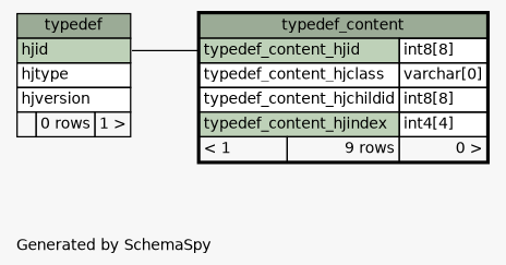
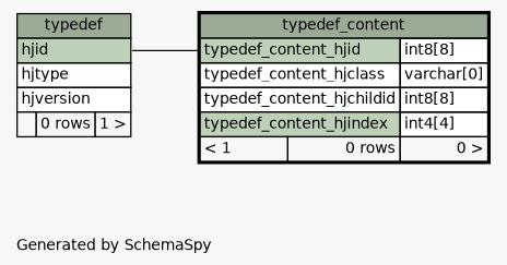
  digraph {
    bgcolor="#f7f7f7"
    fontname=Helvetica
    fontsize=11
    label="\nGenerated by SchemaSpy"
    labeljust=l
    nodesep=0.18
    rankdir=RL
    ranksep=0.46
    node [fontname=Helvetica fontsize=11 shape=plaintext]
-   n1 [label=<     <TABLE BORDER="2" CELLBORDER="1" CELLSPACING="0" BGCOLOR="#ffffff">       <TR><TD COLSPAN="3" BGCOLOR="#9bab96" ALIGN="CENTER">typedef_content</TD></TR>       <TR><TD PORT="typedef_content_hjid" COLSPAN="2" BGCOLOR="#bed1b8" ALIGN="LEFT">typedef_content_hjid</TD><TD PORT="typedef_content_hjid.type" ALIGN="LEFT">int8[8]</TD></TR>       <TR><TD PORT="typedef_content_hjclass" COLSPAN="2" ALIGN="LEFT">typedef_content_hjclass</TD><TD PORT="typedef_content_hjclass.type" ALIGN="LEFT">varchar[0]</TD></TR>       <TR><TD PORT="typedef_content_hjchildid" COLSPAN="2" ALIGN="LEFT">typedef_content_hjchildid</TD><TD PORT="typedef_content_hjchildid.type" ALIGN="LEFT">int8[8]</TD></TR>       <TR><TD PORT="typedef_content_hjindex" COLSPAN="2" BGCOLOR="#bed1b8" ALIGN="LEFT">typedef_content_hjindex</TD><TD PORT="typedef_content_hjindex.type" ALIGN="LEFT">int4[4]</TD></TR>       <TR><TD ALIGN="LEFT" BGCOLOR="#f7f7f7">&lt; 1</TD><TD ALIGN="RIGHT" BGCOLOR="#f7f7f7">9 rows</TD><TD ALIGN="RIGHT" BGCOLOR="#f7f7f7">0 &gt;</TD></TR>     </TABLE>>]
+   n1 [label=<     <TABLE BORDER="2" CELLBORDER="1" CELLSPACING="0" BGCOLOR="#ffffff">       <TR><TD COLSPAN="3" BGCOLOR="#9bab96" ALIGN="CENTER">typedef_content</TD></TR>       <TR><TD PORT="typedef_content_hjid" COLSPAN="2" BGCOLOR="#bed1b8" ALIGN="LEFT">typedef_content_hjid</TD><TD PORT="typedef_content_hjid.type" ALIGN="LEFT">int8[8]</TD></TR>       <TR><TD PORT="typedef_content_hjclass" COLSPAN="2" ALIGN="LEFT">typedef_content_hjclass</TD><TD PORT="typedef_content_hjclass.type" ALIGN="LEFT">varchar[0]</TD></TR>       <TR><TD PORT="typedef_content_hjchildid" COLSPAN="2" ALIGN="LEFT">typedef_content_hjchildid</TD><TD PORT="typedef_content_hjchildid.type" ALIGN="LEFT">int8[8]</TD></TR>       <TR><TD PORT="typedef_content_hjindex" COLSPAN="2" BGCOLOR="#bed1b8" ALIGN="LEFT">typedef_content_hjindex</TD><TD PORT="typedef_content_hjindex.type" ALIGN="LEFT">int4[4]</TD></TR>       <TR><TD ALIGN="LEFT" BGCOLOR="#f7f7f7">&lt; 1</TD><TD ALIGN="RIGHT" BGCOLOR="#f7f7f7">0 rows</TD><TD ALIGN="RIGHT" BGCOLOR="#f7f7f7">0 &gt;</TD></TR>     </TABLE>>]
    n2 [label=<     <TABLE BORDER="0" CELLBORDER="1" CELLSPACING="0" BGCOLOR="#ffffff">       <TR><TD COLSPAN="3" BGCOLOR="#9bab96" ALIGN="CENTER">typedef</TD></TR>       <TR><TD PORT="hjid" COLSPAN="3" BGCOLOR="#bed1b8" ALIGN="LEFT">hjid</TD></TR>       <TR><TD PORT="hjtype" COLSPAN="3" ALIGN="LEFT">hjtype</TD></TR>       <TR><TD PORT="hjversion" COLSPAN="3" ALIGN="LEFT">hjversion</TD></TR>       <TR><TD ALIGN="LEFT" BGCOLOR="#f7f7f7">  </TD><TD ALIGN="RIGHT" BGCOLOR="#f7f7f7">0 rows</TD><TD ALIGN="RIGHT" BGCOLOR="#f7f7f7">1 &gt;</TD></TR>     </TABLE>>]
    n1 -> n2 [arrowhead=none arrowsize=0.8 arrowtail=crowodot headport="hjid:e" tailport="typedef_content_hjid:w"]
  }
